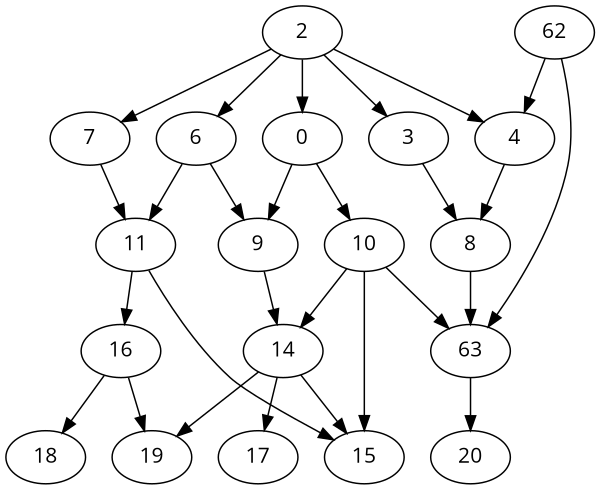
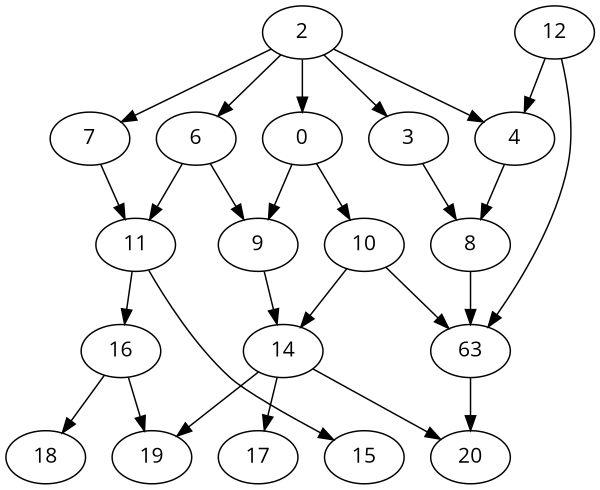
  digraph {
    fontname="Open Sans"
    node [alpha=0.06 fontname="Open Sans"]
    edge [fontname="Open Sans"]
    n1 [expect_size=32991232 label=0]
    9 [expect_size=50784256]
    10 [alpha=0.20 expect_size=41425920]
    14 [alpha=0.08 expect_size=27283456]
    n5 [alpha=0.20 expect_size=48112640 label=63]
    15 [alpha=0.03 expect_size=32635904]
    2 [alpha=0.14 expect_size=33964032]
    3 [alpha=0.11 expect_size=47045632]
    4 [alpha=0.02 expect_size=29423616]
    6 [alpha=0.03 expect_size=50723840]
    7 [alpha=0.05 expect_size=5565440]
    8 [alpha=0.02 expect_size=50640896]
    11 [expect_size=33466368]
-   12 [alpha=0.17 expect_size=16006144 label=62]
+   12 [alpha=0.17 expect_size=16006144]
    16 [alpha=0.05 expect_size=45763584]
    20 [expect_size=39514112]
    17 [alpha=0.01 expect_size=5596160]
    19 [alpha=0.12 expect_size=24251392]
    18 [alpha=0.16 expect_size=18510848]
    n1 -> 9
    n1 -> 10
    9 -> 14
    10 -> 14
    10 -> n5
-   10 -> 15
-   14 -> 15
+   14 -> 20
    14 -> 17
    14 -> 19
    n5 -> 20
    2 -> n1
    2 -> 3
    2 -> 4
    2 -> 6
    2 -> 7
    3 -> 8
    4 -> 8
    6 -> 9
    6 -> 11
    7 -> 11
    8 -> n5
    11 -> 15
    11 -> 16
    12 -> n5
    12 -> 4
    16 -> 19
    16 -> 18
  }
